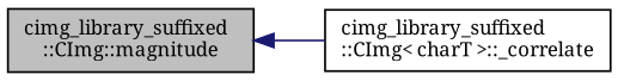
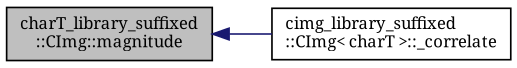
  digraph {
    rankdir=LR
    fontname="Noto Serif"
    node [color=black fontname="Noto Serif" fontsize=10 shape=record style=filled]
-   n1 [fillcolor=grey75 fontcolor=black height=0.2 label="cimg_library_suffixed\l::CImg::magnitude" width=0.4]
+   n1 [fillcolor=grey75 fontcolor=black height=0.2 label="charT_library_suffixed\l::CImg::magnitude" width=0.4]
    n2 [fillcolor=white height=0.2 label="cimg_library_suffixed\l::CImg\< charT \>::_correlate" width=0.4]
    n1 -> n2 [color=midnightblue dir=back fontname="Noto Serif" fontsize=10 labelfontname=Helvetica labelfontsize=10 style=solid]
  }
